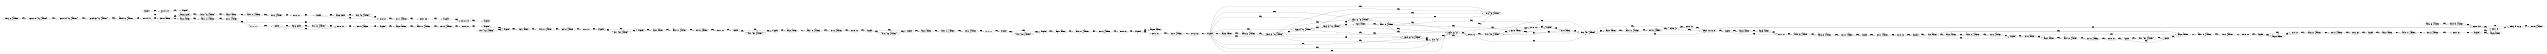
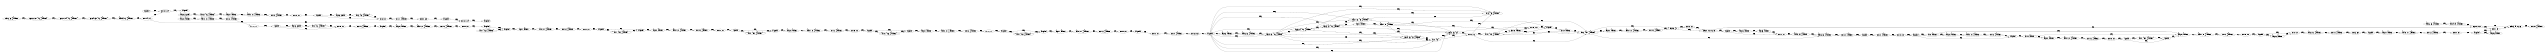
  digraph {
    rankdir=LR
    n1 [label="sub sp , sp , # address"]
    n2 [label="stp x22 , x21 , [ sp , # address ]"]
    n3 [label="stp x20 , x19 , [ sp , # address ]"]
    n4 [label="stp x29 , x30 , [ sp , # address ]"]
    n5 [label="add x29 , sp , # address"]
    n6 [label="mov w19 , w0"]
-   n7 [label="cbnz w0 , address"]
    n8 [label="mov w0 , w19"]
    n9 [label="mov w0 , w19"]
    n10 [label="adrp x8 , symbol"]
    n11 [label="adrp x1 , address"]
    n12 [label="bl symbol"]
    n13 [label="bl symbol"]
    n14 [label="ldr x20 , [ x8 , # address ]"]
    n15 [label="add x1 , x1 , # address"]
    n16 [label="adrp x1 , address"]
    n17 [label="mov w2 , # address"]
    n18 [label="add x1 , x1 , # address"]
    n19 [label="mov w2 , # address"]
    n20 [label="mov x0 , xzr"]
    n21 [label="bl symbol"]
    n22 [label="adrp x8 , symbol"]
    n23 [label="mov x2 , x0"]
    n24 [label="ldr x3 , [ x8 , # address ]"]
    n25 [label="mov w1 , # address"]
    n26 [label="mov x0 , x20"]
    n27 [label="bl symbol"]
    n28 [label="mov x0 , xzr"]
    n29 [label="bl symbol"]
    n30 [label="adrp x8 , symbol"]
    n31 [label="mov x1 , x0"]
    n32 [label="ldr x2 , [ x8 , # address ]"]
    n33 [label="mov w0 , # address"]
    n34 [label="bl symbol"]
    n35 [label="adrp x1 , address"]
    n36 [label="add x1 , x1 , # address"]
    n37 [label="mov w2 , # address"]
    n38 [label="mov x0 , xzr"]
    n39 [label="bl symbol"]
    n40 [label="bl symbol"]
    n41 [label="adrp x1 , address"]
    n42 [label="ldr x1 , [ x22 , # address ]"]
    n43 [label="add x1 , x1 , # address"]
    n44 [label="mov w2 , # address"]
    n45 [label="mov x0 , xzr"]
    n46 [label="bl symbol"]
    n47 [label="ldr x1 , [ x22 , # address ]"]
    n48 [label="bl symbol"]
    n49 [label="adrp x1 , address"]
    n50 [label="add x1 , x1 , # address"]
    n51 [label="mov w2 , # address"]
    n52 [label="mov x0 , xzr"]
    n53 [label="bl symbol"]
    n54 [label="ldr x1 , [ x22 , # address ]"]
    n55 [label="bl symbol"]
    n56 [label="adrp x1 , address"]
    n57 [label="add x1 , x1 , # address"]
    n58 [label="mov w2 , # address"]
    n59 [label="mov x0 , xzr"]
    n60 [label="bl symbol"]
    n61 [label="ldr x1 , [ x22 , # address ]"]
    n62 [label="bl symbol"]
    n63 [label="adrp x1 , address"]
    n64 [label="add x1 , x1 , # address"]
    n65 [label="mov w2 , # address"]
    n66 [label="mov x0 , xzr"]
    n67 [label="bl symbol"]
    n68 [label="ldr x1 , [ x22 , # address ]"]
    n69 [label="bl symbol"]
    n70 [label="adrp x1 , address"]
    n71 [label="add x1 , x1 , # address"]
    n72 [label="mov w2 , # address"]
    n73 [label="mov x0 , xzr"]
    n74 [label="bl symbol"]
-   n75 [label="adrp x20 , address"]
    n76 [label="mov x1 , x0"]
    n77 [label="mov w0 , # address"]
    n78 [label="mov x2 , x20"]
    n79 [label="bl symbol"]
    n80 [label="adrp x8 , address"]
    n81 [label="ldp q2 , q0 , [ x8 , # address ]"]
    n82 [label="ldp q3 , q4 , [ x8 , # address ]"]
    n83 [label="ldp q5 , q1 , [ x8 , # address ]"]
    n84 [label="stp q0 , q3 , [ sp , # address ]"]
    n85 [label="ldr q0 , [ x8 ]"]
    n86 [label="str q4 , [ sp , # address ]"]
    n87 [label="stp q1 , q2 , [ sp , # address ]"]
    n88 [label="stp q0 , q5 , [ sp ]"]
    n89 [label="add x8 , x8 , # address"]
    n90 [label="adrp x1 , address"]
    n91 [label="mov x21 , sp"]
    n92 [label="mov x0 , x20"]
    n93 [label="add x1 , x1 , # address"]
    n94 [label="cbnz x1 , address"]
    n95 [label="bl symbol"]
    n96 [label="ldr x8 , [ x21 , # address ]"]
    n97 [label="cbz w0 , address"]
    n98 [label="ldr x1 , [ x21 , # address ]!"]
    n99 [label="adrp x1 , address"]
    n100 [label="cmp x8 , # 0"]
    n101 [label="csel x21 , x20 , x8 , eq"]
    n102 [label="add x1 , x1 , # address"]
    n103 [label="mov x0 , xzr"]
    n104 [label="bl symbol"]
    n105 [label="cmp x21 , x20"]
    n106 [label="mov w2 , # address"]
    n107 [label="adrp x2 , address"]
    n108 [label="mov x1 , x0"]
    n109 [label="mov x1 , x0"]
    n110 [label="csel x3 , x9 , x8 , eq"]
    n111 [label="adrp x3 , address"]
    n112 [label="add x2 , x2 , # address"]
    n113 [label="add x3 , x3 , # address"]
    n114 [label="mov w0 , # address"]
    n115 [label="bl symbol"]
    n116 [label="mov w0 , # address"]
    n117 [label="mov x1 , xzr"]
    n118 [label="bl symbol"]
    n119 [label="cbz x0 , address"]
    n120 [label="bl symbol"]
    n121 [label="adrp x1 , address"]
    n122 [label="adrp x1 , address"]
    n123 [label="cbz w0 , address"]
    n124 [label="add x1 , x1 , # address"]
    n125 [label="add x1 , x1 , # address"]
    n126 [label="mov w2 , # address"]
    n127 [label="mov w2 , # address"]
    n128 [label="mov x0 , xzr"]
    n129 [label="bl symbol"]
    n130 [label="adrp x2 , address"]
    n131 [label="mov x1 , x0"]
    n132 [label="add x2 , x2 , # address"]
    n133 [label="mov w0 , # address"]
    n134 [label="mov x3 , x20"]
    n135 [label="bl symbol"]
    n136 [label="adrp x1 , address"]
    n137 [label="add x1 , x1 , # address"]
    n138 [label="mov w2 , # address"]
    n139 [label="mov x0 , xzr"]
    n140 [label="bl symbol"]
    n141 [label="adrp x8 , address"]
    n142 [label="add x8 , x8 , # address"]
    n143 [label="add x9 , x9 , # address"]
    n144 [label="mov w0 , # address"]
    n145 [label="bl symbol"]
    n146 [label="adrp x1 , address"]
    n147 [label="add x1 , x1 , # address"]
    n148 [label="mov w2 , # address"]
    n149 [label="mov x0 , xzr"]
    n150 [label="bl symbol"]
    n151 [label="ldr x1 , [ x22 , # address ]"]
    n152 [label="bl symbol"]
    n1 -> n2 [label=CFG]
    n2 -> n3 [label=CFG]
    n3 -> n4 [label=CFG]
    n4 -> n5 [label=DFG]
    n5 -> n6 [label=CFG]
-   n6 -> n7 [label=CFG]
    n6 -> n8 [label=DFG]
    n6 -> n9 [label=DFG]
-   n7 -> n10 [label=CFG]
-   n7 -> n11 [label=CFG]
    n8 -> n12 [label=DFG]
    n9 -> n13 [label=DFG]
    n10 -> n14 [label=CFG]
    n11 -> n15 [label=CFG]
    n14 -> n16 [label=CFG]
    n15 -> n17 [label=CFG]
    n16 -> n18 [label=CFG]
    n17 -> n28 [label=CFG]
    n18 -> n19 [label=CFG]
    n19 -> n20 [label=CFG]
    n20 -> n21 [label=CFG]
    n21 -> n22 [label=CFG]
    n21 -> n23 [label=DFG]
    n22 -> n24 [label=CFG]
    n23 -> n25 [label=CFG]
    n24 -> n23 [label=CFG]
    n25 -> n26 [label=CFG]
    n26 -> n27 [label=CFG]
    n27 -> n8 [label=CFG]
    n28 -> n29 [label=CFG]
    n29 -> n30 [label=CFG]
    n29 -> n31 [label=DFG]
    n30 -> n32 [label=CFG]
    n31 -> n33 [label=CFG]
    n32 -> n31 [label=CFG]
    n33 -> n34 [label=CFG]
    n34 -> n35 [label=CFG]
    n35 -> n36 [label=CFG]
    n36 -> n37 [label=CFG]
    n37 -> n38 [label=CFG]
    n38 -> n39 [label=CFG]
    n39 -> n40 [label=DFG]
    n40 -> n41 [label=CFG]
    n41 -> n43 [label=CFG]
    n42 -> n40 [label=DFG]
    n43 -> n44 [label=CFG]
    n44 -> n45 [label=CFG]
    n45 -> n46 [label=CFG]
    n46 -> n47 [label=CFG]
    n46 -> n48 [label=DFG]
    n47 -> n48 [label=DFG]
    n48 -> n49 [label=CFG]
    n49 -> n50 [label=CFG]
    n50 -> n51 [label=CFG]
    n51 -> n52 [label=CFG]
    n52 -> n53 [label=CFG]
    n53 -> n54 [label=CFG]
    n53 -> n55 [label=DFG]
    n54 -> n55 [label=DFG]
    n55 -> n56 [label=CFG]
    n56 -> n57 [label=CFG]
    n57 -> n58 [label=CFG]
    n58 -> n59 [label=CFG]
    n59 -> n60 [label=CFG]
    n60 -> n61 [label=CFG]
    n60 -> n62 [label=DFG]
    n61 -> n62 [label=DFG]
    n62 -> n63 [label=CFG]
    n63 -> n64 [label=CFG]
    n64 -> n65 [label=CFG]
    n65 -> n66 [label=CFG]
    n66 -> n67 [label=CFG]
    n67 -> n68 [label=CFG]
    n67 -> n69 [label=DFG]
    n68 -> n69 [label=DFG]
    n69 -> n70 [label=CFG]
    n70 -> n71 [label=CFG]
    n71 -> n72 [label=CFG]
    n72 -> n73 [label=CFG]
    n73 -> n74 [label=CFG]
-   n74 -> n75 [label=CFG]
    n74 -> n76 [label=DFG]
    n76 -> n77 [label=CFG]
    n77 -> n78 [label=CFG]
    n78 -> n79 [label=CFG]
    n79 -> n80 [label=CFG]
    n79 -> n81 [label=DFG]
    n79 -> n82 [label=DFG]
    n79 -> n83 [label=DFG]
    n79 -> n84 [label=DFG]
    n79 -> n85 [label=DFG]
    n79 -> n86 [label=DFG]
    n79 -> n87 [label=DFG]
    n79 -> n88 [label=DFG]
    n80 -> n89 [label=CFG]
    n81 -> n82 [label=CFG]
    n81 -> n84 [label=DFG]
    n81 -> n85 [label=DFG]
    n81 -> n87 [label=DFG]
    n81 -> n88 [label=DFG]
    n82 -> n83 [label=CFG]
    n82 -> n84 [label=CFG]
    n82 -> n86 [label=DFG]
    n83 -> n87 [label=DFG]
    n83 -> n88 [label=DFG]
    n83 -> n90 [label=CFG]
    n84 -> n85 [label=CFG]
    n85 -> n84 [label=DFG]
    n85 -> n88 [label=DFG]
    n85 -> n91 [label=CFG]
    n86 -> n81 [label=DFG]
    n86 -> n87 [label=CFG]
    n87 -> n88 [label=CFG]
    n88 -> n91 [label=DFG]
    n88 -> n92 [label=CFG]
    n89 -> n81 [label=CFG]
    n90 -> n93 [label=CFG]
    n91 -> n86 [label=CFG]
    n91 -> n96 [label=DFG]
    n91 -> n98 [label=DFG]
    n92 -> n95 [label=CFG]
    n93 -> n84 [label=CFG]
    n93 -> n94 [label=DFG]
    n93 -> n95 [label=DFG]
    n94 -> n92 [label=CFG]
    n94 -> n96 [label=CFG]
    n95 -> n97 [label=DFG]
    n96 -> n99 [label=CFG]
    n96 -> n100 [label=DFG]
-   n96 -> n101 [label=DFG]
+   n96 -> n113 [label=DFG]
    n97 -> n96 [label=CFG]
    n97 -> n98 [label=CFG]
    n98 -> n94 [label=DFG]
    n98 -> n95 [label=DFG]
    n98 -> n96 [label=DFG]
    n99 -> n102 [label=CFG]
    n100 -> n101 [label=DFG]
    n100 -> n103 [label=CFG]
    n101 -> n104 [label=CFG]
    n101 -> n105 [label=DFG]
    n102 -> n106 [label=CFG]
    n103 -> n101 [label=CFG]
    n104 -> n107 [label=CFG]
    n104 -> n108 [label=DFG]
    n105 -> n109 [label=CFG]
    n105 -> n110 [label=DFG]
    n106 -> n100 [label=CFG]
    n107 -> n111 [label=CFG]
    n108 -> n112 [label=CFG]
    n109 -> n110 [label=CFG]
    n110 -> n144 [label=CFG]
    n111 -> n108 [label=CFG]
    n112 -> n113 [label=CFG]
    n113 -> n114 [label=CFG]
    n114 -> n115 [label=CFG]
    n115 -> n116 [label=CFG]
    n116 -> n117 [label=CFG]
    n117 -> n118 [label=CFG]
    n118 -> n119 [label=DFG]
    n118 -> n120 [label=DFG]
    n119 -> n121 [label=CFG]
    n119 -> n122 [label=CFG]
    n120 -> n123 [label=DFG]
    n121 -> n124 [label=CFG]
    n122 -> n125 [label=CFG]
    n123 -> n121 [label=CFG]
    n123 -> n146 [label=CFG]
    n124 -> n126 [label=CFG]
    n125 -> n127 [label=CFG]
    n126 -> n128 [label=CFG]
    n127 -> n120 [label=CFG]
    n128 -> n129 [label=CFG]
    n129 -> n130 [label=CFG]
    n129 -> n131 [label=DFG]
    n130 -> n131 [label=CFG]
    n131 -> n132 [label=CFG]
    n132 -> n133 [label=CFG]
    n133 -> n134 [label=CFG]
    n134 -> n135 [label=CFG]
    n135 -> n136 [label=CFG]
    n136 -> n137 [label=CFG]
    n137 -> n138 [label=CFG]
    n138 -> n139 [label=CFG]
    n139 -> n140 [label=CFG]
    n140 -> n109 [label=DFG]
    n140 -> n141 [label=CFG]
    n142 -> n143 [label=CFG]
    n143 -> n105 [label=CFG]
    n145 -> n9 [label=CFG]
    n146 -> n147 [label=CFG]
    n147 -> n148 [label=CFG]
    n148 -> n149 [label=CFG]
    n149 -> n150 [label=CFG]
    n150 -> n151 [label=CFG]
    n150 -> n152 [label=DFG]
    n151 -> n152 [label=DFG]
    n152 -> n121 [label=CFG]
  }
